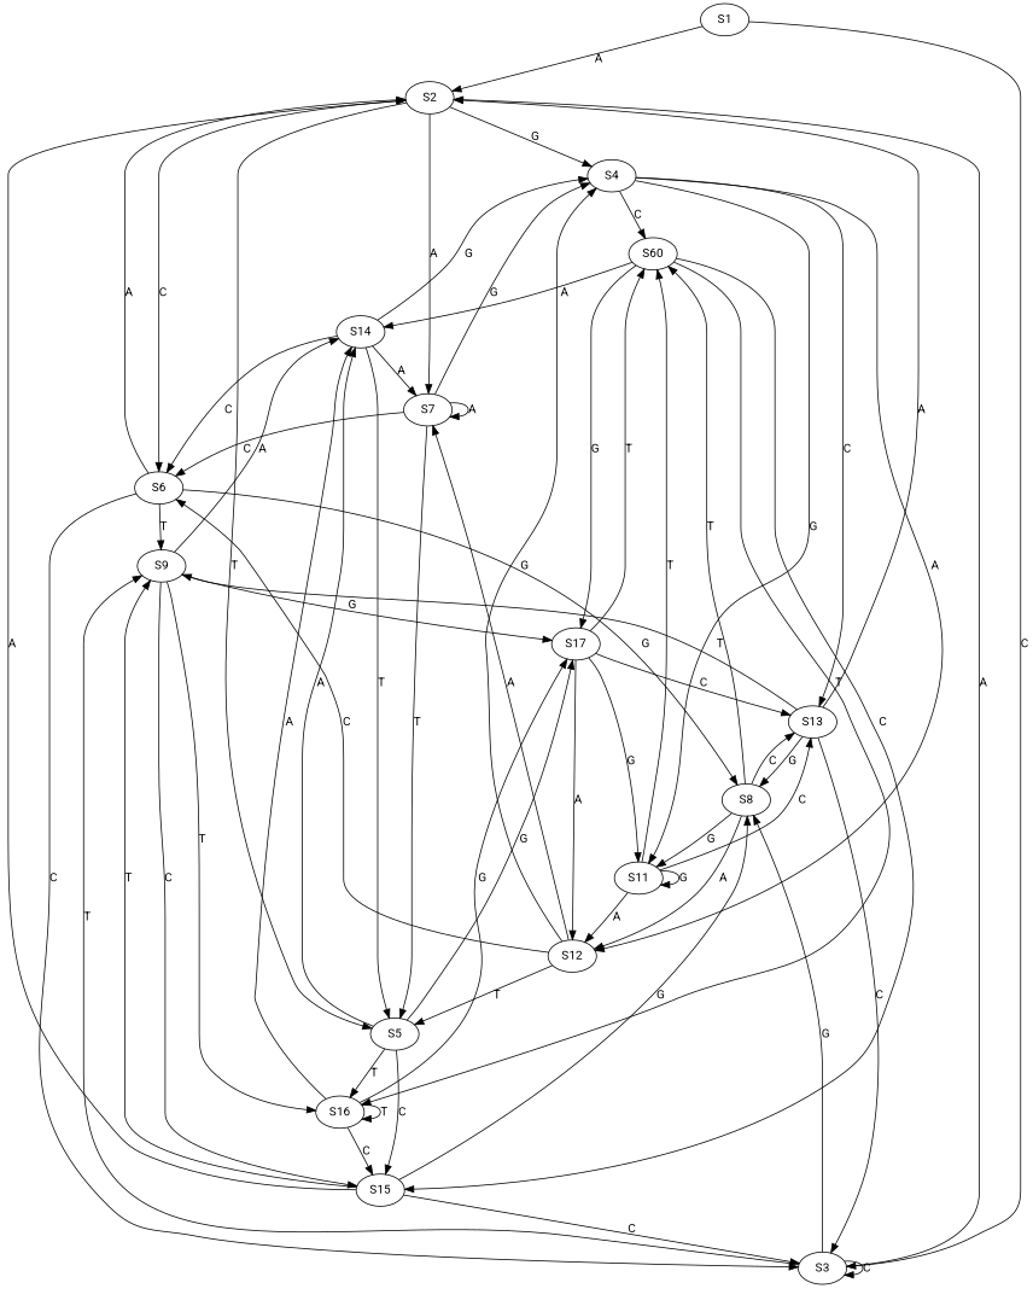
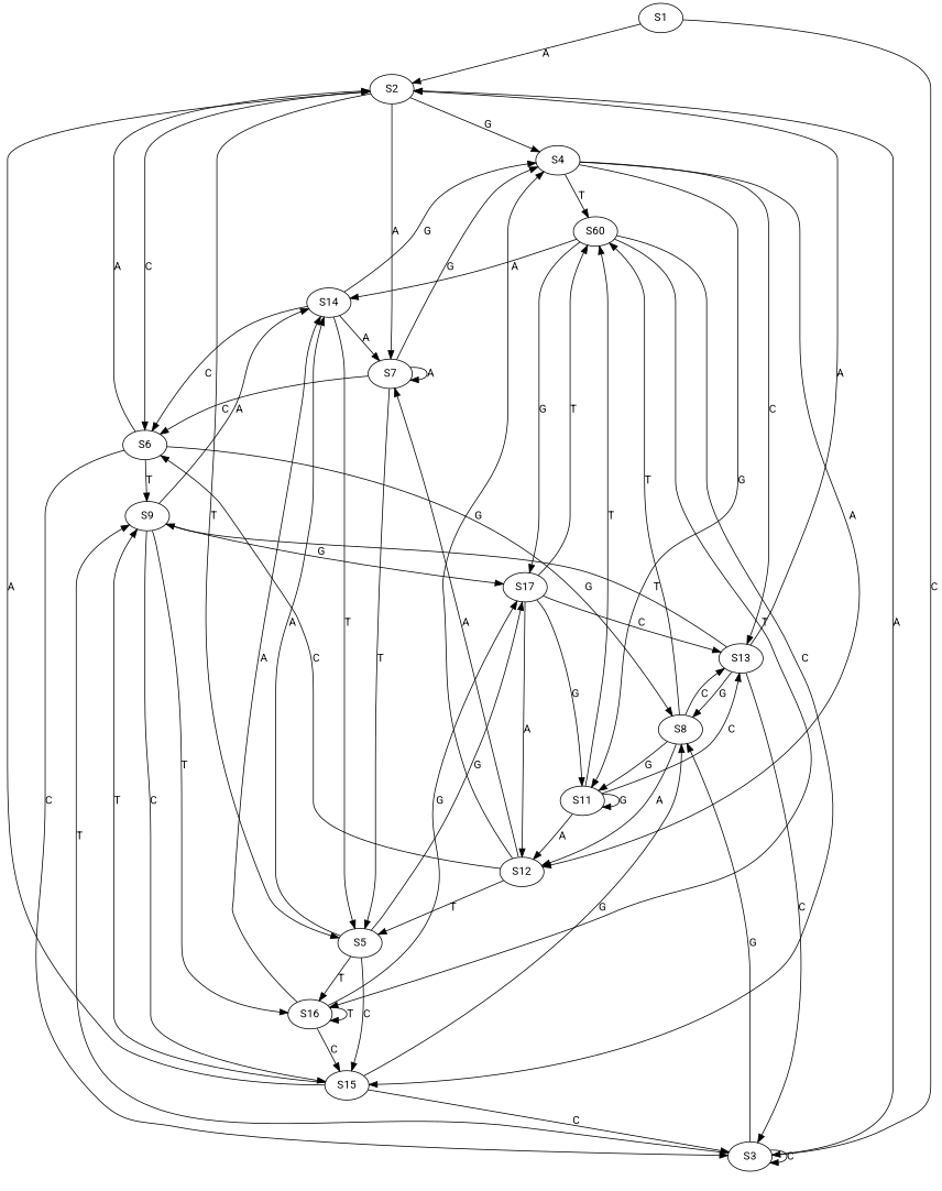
  strict digraph {
    fontname=Roboto
    node [fontname=Roboto]
    edge [fontname=Roboto]
    S1
    S2
    S3
    S4
    S5
    S6
    S7
    S8
    S9
    n10 [label=S60]
    S11
    S12
    S13
    S14
    S15
    S16
    S17
    S1 -> S2 [label=A]
    S1 -> S3 [label=C]
    S2 -> S4 [label=G]
    S2 -> S5 [label=T]
    S2 -> S6 [label=C]
    S2 -> S7 [label=A]
    S3 -> S2 [label=A]
    S3 -> S3 [label=C]
    S3 -> S8 [label=G]
    S3 -> S9 [label=T]
-   S4 -> n10 [label=C]
+   S4 -> n10 [label=T]
    S4 -> S11 [label=G]
    S4 -> S12 [label=A]
    S4 -> S13 [label=C]
    S5 -> S14 [label=A]
    S5 -> S15 [label=C]
    S5 -> S16 [label=T]
    S5 -> S17 [label=G]
    S6 -> S2 [label=A]
    S6 -> S3 [label=C]
    S6 -> S8 [label=G]
    S6 -> S9 [label=T]
    S7 -> S4 [label=G]
    S7 -> S5 [label=T]
    S7 -> S6 [label=C]
    S7 -> S7 [label=A]
    S8 -> n10 [label=T]
    S8 -> S11 [label=G]
    S8 -> S12 [label=A]
    S8 -> S13 [label=C]
    S9 -> S14 [label=A]
    S9 -> S15 [label=C]
    S9 -> S16 [label=T]
    S9 -> S17 [label=G]
    n10 -> S14 [label=A]
    n10 -> S15 [label=C]
    n10 -> S16 [label=T]
    n10 -> S17 [label=G]
    S11 -> n10 [label=T]
    S11 -> S11 [label=G]
    S11 -> S12 [label=A]
    S11 -> S13 [label=C]
    S12 -> S4 [label=G]
    S12 -> S5 [label=T]
    S12 -> S6 [label=C]
    S12 -> S7 [label=A]
    S13 -> S2 [label=A]
    S13 -> S3 [label=C]
    S13 -> S8 [label=G]
    S13 -> S9 [label=T]
    S14 -> S4 [label=G]
    S14 -> S5 [label=T]
    S14 -> S6 [label=C]
    S14 -> S7 [label=A]
    S15 -> S2 [label=A]
    S15 -> S3 [label=C]
    S15 -> S8 [label=G]
    S15 -> S9 [label=T]
    S16 -> S14 [label=A]
    S16 -> S15 [label=C]
    S16 -> S16 [label=T]
    S16 -> S17 [label=G]
    S17 -> n10 [label=T]
    S17 -> S11 [label=G]
    S17 -> S12 [label=A]
    S17 -> S13 [label=C]
  }
